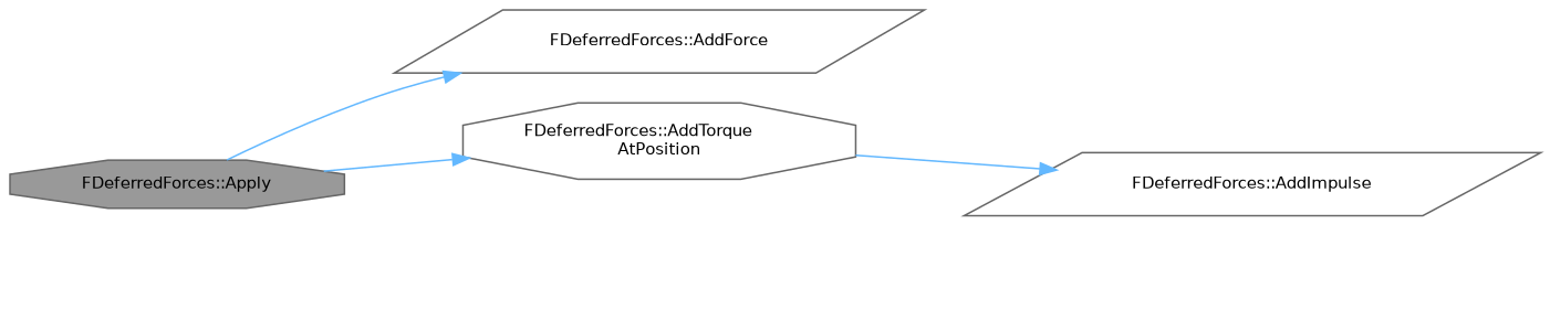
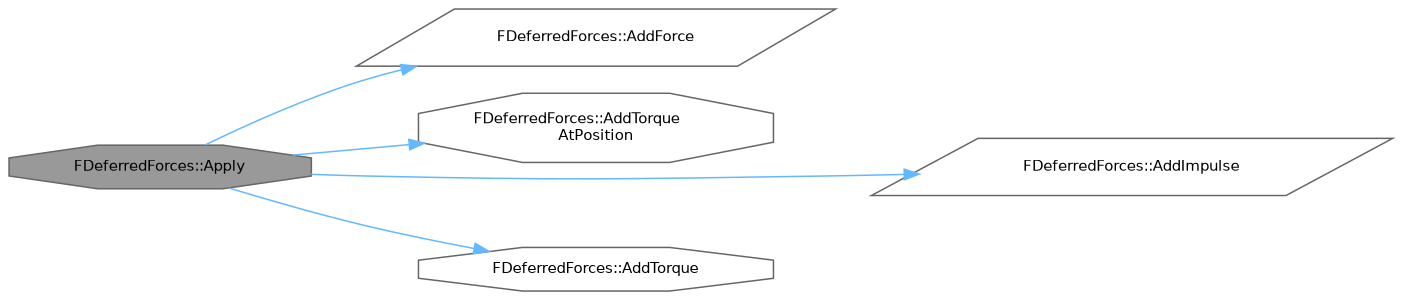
  digraph {
    rankdir=LR
    node [color=grey40 fillcolor=white fontname=Helvetica fontsize=10 shape=octagon style=filled]
    edge [color=steelblue1 fontname=Helvetica fontsize=10 labelfontname=Helvetica labelfontsize=10 style=solid]
    n1 [color=gray40 fillcolor=grey60 fontcolor=black height=0.2 label="FDeferredForces::Apply" width=0.4]
    n2 [height=0.2 label="FDeferredForces::AddForce" shape=parallelogram width=0.4]
    n3 [height=0.2 label="FDeferredForces::AddTorque\lAtPosition" width=0.4]
    n4 [height=0.2 label="FDeferredForces::AddImpulse" shape=parallelogram width=0.4]
+   n5 [height=0.2 label="FDeferredForces::AddTorque" width=0.4]
    n1 -> n2
    n1 -> n3
-   n3 -> n4
+   n1 -> n4
+   n1 -> n5
  }
